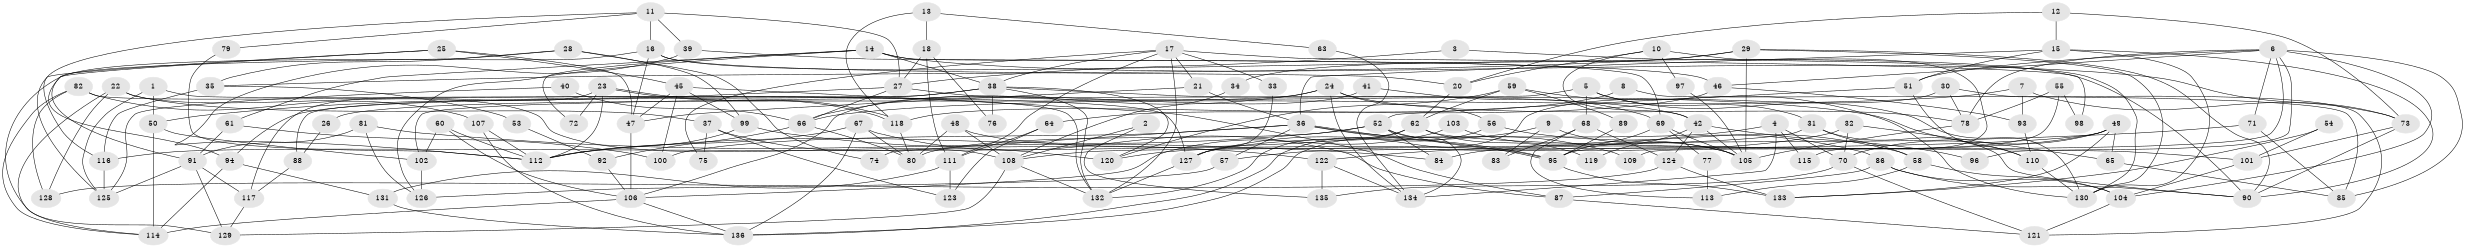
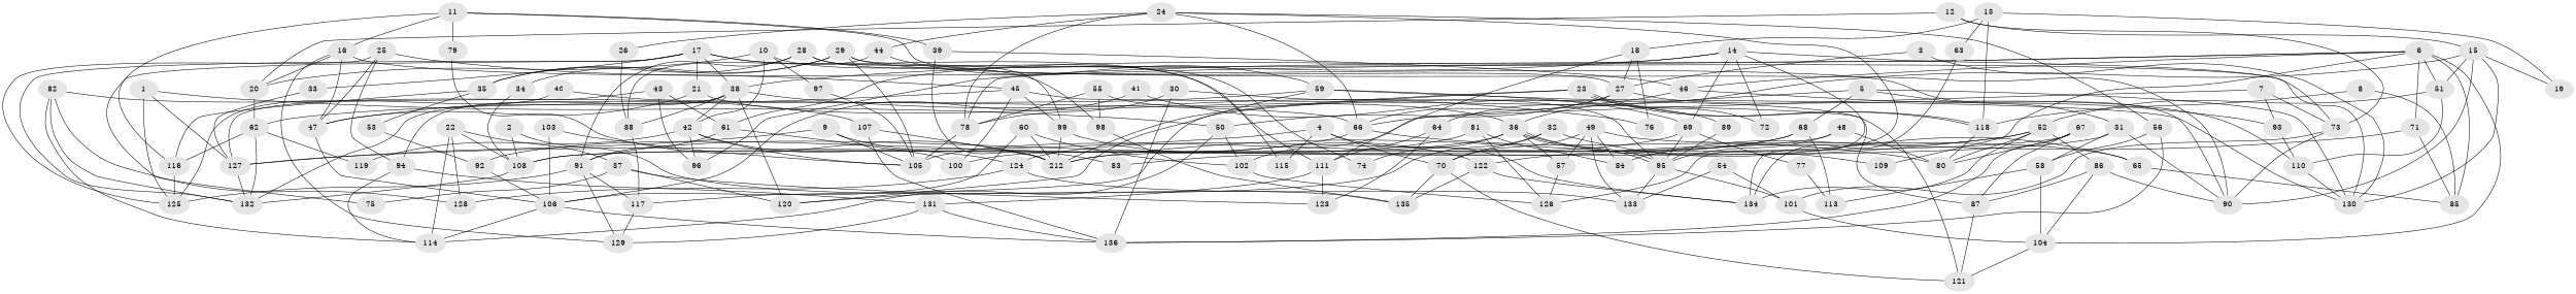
  graph {
    node [color=gray90 style=filled]
    1
    50
    125
    127
    102
    114
    132
    2
    108
    135
    129
    3
    27
    130
    66
    110
    4
    70
    115
    134
    121
    5
    31
    68
    90
    58
    83
    124
    113
    126
    6
    46
    51
    71
    78
    85
    96
    104
    109
    93
    64
    52
    122
    105
    7
    73
    80
    92
    101
    8
    118
    9
    87
    10
    20
    42
    97
    62
    119
    11
    16
    39
    79
    116
    47
-   112
+   112 [label=212]
    12
    15
+   19
    36
    13
    18
    63
    111
    76
    14
    38
    61
    69
    72
    94
    88
    120
    91
    100
    95
    77
    74
    57
    106
    17
    21
    33
    75
    98
    123
    131
    22
    37
    128
    23
    117
    24
    26
+   44
    56
    59
    136
    25
    45
    99
    28
    35
    53
    29
    34
    30
    32
    65
    133
    40
    41
+   43
    89
    48
    49
    84
    86
    54
    55
    60
    67
    81
    82
    107
    103
    1 -- 50
    1 -- 125
    1 -- 127
    50 -- 102
    50 -- 114
    127 -- 132
    102 -- 126
    2 -- 108
    2 -- 135
    108 -- 132
-   108 -- 129
+   131 -- 129
    3 -- 27
    3 -- 130
    27 -- 50
    27 -- 66
    27 -- 110
    66 -- 80
    66 -- 92
    110 -- 130
    4 -- 127
    4 -- 70
    4 -- 115
    4 -- 134
    70 -- 135
    70 -- 121
    5 -- 102
    5 -- 130
    5 -- 31
    5 -- 68
    31 -- 108
    31 -- 90
    31 -- 58
    68 -- 83
    68 -- 124
    68 -- 113
    58 -- 113
    58 -- 104
    124 -- 128
    124 -- 133
    6 -- 46
    6 -- 51
    6 -- 71
    6 -- 78
    6 -- 85
    6 -- 96
    6 -- 104
    6 -- 109
    46 -- 93
    46 -- 64
    51 -- 110
    51 -- 52
    71 -- 85
    71 -- 122
    78 -- 105
    104 -- 121
    93 -- 110
    64 -- 111
    64 -- 123
    52 -- 134
    52 -- 80
    52 -- 112
    52 -- 84
    52 -- 86
    122 -- 135
    122 -- 134
    7 -- 66
    7 -- 93
    7 -- 73
    73 -- 90
    73 -- 101
    92 -- 106
    101 -- 104
    8 -- 85
    8 -- 118
    118 -- 80
    9 -- 127
    9 -- 83
    9 -- 105
    87 -- 121
    10 -- 115
    10 -- 20
    10 -- 42
    10 -- 97
    20 -- 62
    42 -- 124
    42 -- 96
    42 -- 105
    42 -- 119
    97 -- 105
    62 -- 132
-   62 -- 101
+   95 -- 101
    62 -- 119
    62 -- 116
    11 -- 27
    11 -- 16
    11 -- 39
    11 -- 79
    11 -- 116
    16 -- 129
    16 -- 90
    16 -- 20
    16 -- 47
    39 -- 46
    39 -- 112
    79 -- 112
    116 -- 125
    47 -- 106
    12 -- 73
    12 -- 20
    12 -- 15
    15 -- 130
    15 -- 90
    15 -- 51
+   15 -- 19
    15 -- 36
    36 -- 109
    36 -- 100
    36 -- 95
    36 -- 95
    36 -- 74
    36 -- 57
    13 -- 118
+   13 -- 19
    13 -- 18
    13 -- 63
    18 -- 27
    18 -- 111
    18 -- 76
    63 -- 134
    111 -- 123
    111 -- 131
    14 -- 126
    14 -- 73
    14 -- 38
    14 -- 61
    14 -- 69
    14 -- 72
    38 -- 132
    38 -- 42
    38 -- 76
    38 -- 94
    38 -- 88
    38 -- 120
    61 -- 91
    61 -- 100
    69 -- 105
    69 -- 95
    69 -- 77
    94 -- 114
    94 -- 131
    88 -- 117
    91 -- 125
    91 -- 129
    91 -- 117
    95 -- 133
    77 -- 113
    57 -- 126
    106 -- 114
    106 -- 136
    17 -- 132
    17 -- 111
    17 -- 38
    17 -- 21
    17 -- 33
    17 -- 75
    17 -- 98
    21 -- 47
    21 -- 36
    33 -- 127
+   98 -- 135
    131 -- 136
    22 -- 114
    22 -- 108
    22 -- 37
    22 -- 128
    37 -- 120
    37 -- 75
    37 -- 123
    23 -- 118
    23 -- 118
    23 -- 112
    23 -- 72
    23 -- 117
    117 -- 129
    24 -- 66
    24 -- 134
    24 -- 78
    24 -- 26
+   24 -- 44
    24 -- 56
    26 -- 88
+   44 -- 88
+   44 -- 59
    56 -- 58
    56 -- 136
    59 -- 130
    59 -- 62
    59 -- 120
    59 -- 89
    25 -- 125
    25 -- 47
    25 -- 94
    25 -- 45
    45 -- 87
    45 -- 47
    45 -- 100
    45 -- 99
    99 -- 122
    99 -- 112
    28 -- 91
    28 -- 74
    28 -- 99
    28 -- 35
    35 -- 116
    35 -- 53
    53 -- 92
    29 -- 130
    29 -- 90
    29 -- 105
    29 -- 35
    29 -- 34
    34 -- 108
    30 -- 121
    30 -- 78
    30 -- 136
    32 -- 70
    32 -- 120
    32 -- 65
    65 -- 85
    40 -- 125
    40 -- 66
    41 -- 69
    41 -- 106
+   43 -- 127
+   43 -- 96
+   43 -- 61
    89 -- 95
    48 -- 108
    48 -- 80
    48 -- 95
    49 -- 70
    49 -- 57
    49 -- 65
    49 -- 133
    49 -- 84
    86 -- 90
    86 -- 104
    86 -- 87
    54 -- 101
    54 -- 133
    55 -- 78
    55 -- 95
    55 -- 98
    60 -- 102
    60 -- 112
    60 -- 106
    67 -- 80
    67 -- 87
    67 -- 112
    67 -- 136
    81 -- 126
    81 -- 91
    81 -- 84
    82 -- 114
    82 -- 132
    82 -- 128
    82 -- 107
    107 -- 112
    107 -- 136
    103 -- 105
    103 -- 106
  }
